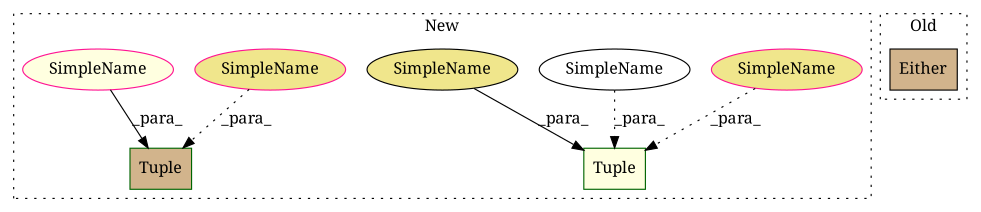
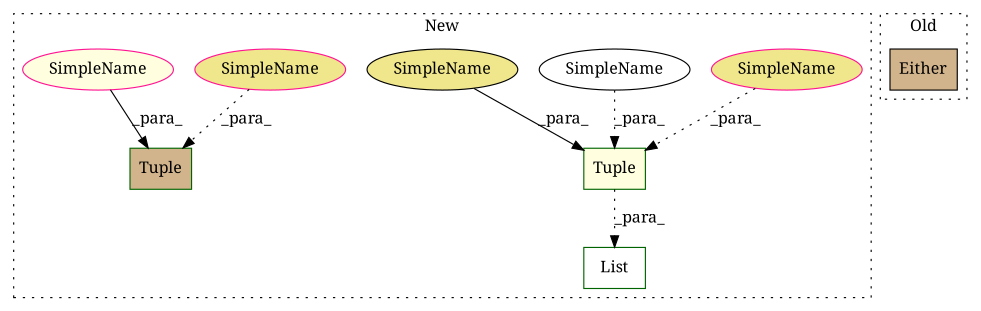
  digraph {
    fontname="Noto Serif"
    node [a=42 l=6 shape=ellipse style=filled fillcolor=khaki color=darkgreen fontname="Noto Serif"]
    edge [style=dotted fontname="Noto Serif"]
+   n1 [a=32 l="5,1" label=List s="1173,1205" shape=box fillcolor=white]
    n2 [a=32 l="6,1" label=Tuple s="1178,1204" shape=box fillcolor=lightyellow]
    n3 [a=32 l="6,1" label=Tuple s="1151,1170" shape=box fillcolor=tan]
    n4 [label=SimpleName s=1184 color=black]
    n5 [label=SimpleName s=1198 color=deeppink]
    n6 [label=SimpleName s=1157 color=deeppink]
    n7 [label=SimpleName s=1191 fillcolor=white color=black]
    n8 [label=SimpleName s=1164 fillcolor=lightyellow color=deeppink]
    n9 [a=32 l="7,1" label=Either s="1129,1271" shape=box fillcolor=tan color=black]
    subgraph cluster_1 {
      label=New
      style=dotted
+     n1
      n2
      n3
      n4
      n5
      n6
      n7
      n8
    }
    subgraph cluster_2 {
      label=Old
      style=dotted
      n9
    }
+   n2 -> n1 [label=_para_]
    n4 -> n2 [label=_para_ style=solid]
    n5 -> n2 [label=_para_]
    n6 -> n3 [label=_para_]
    n7 -> n2 [label=_para_]
    n8 -> n3 [label=_para_ style=solid]
  }
